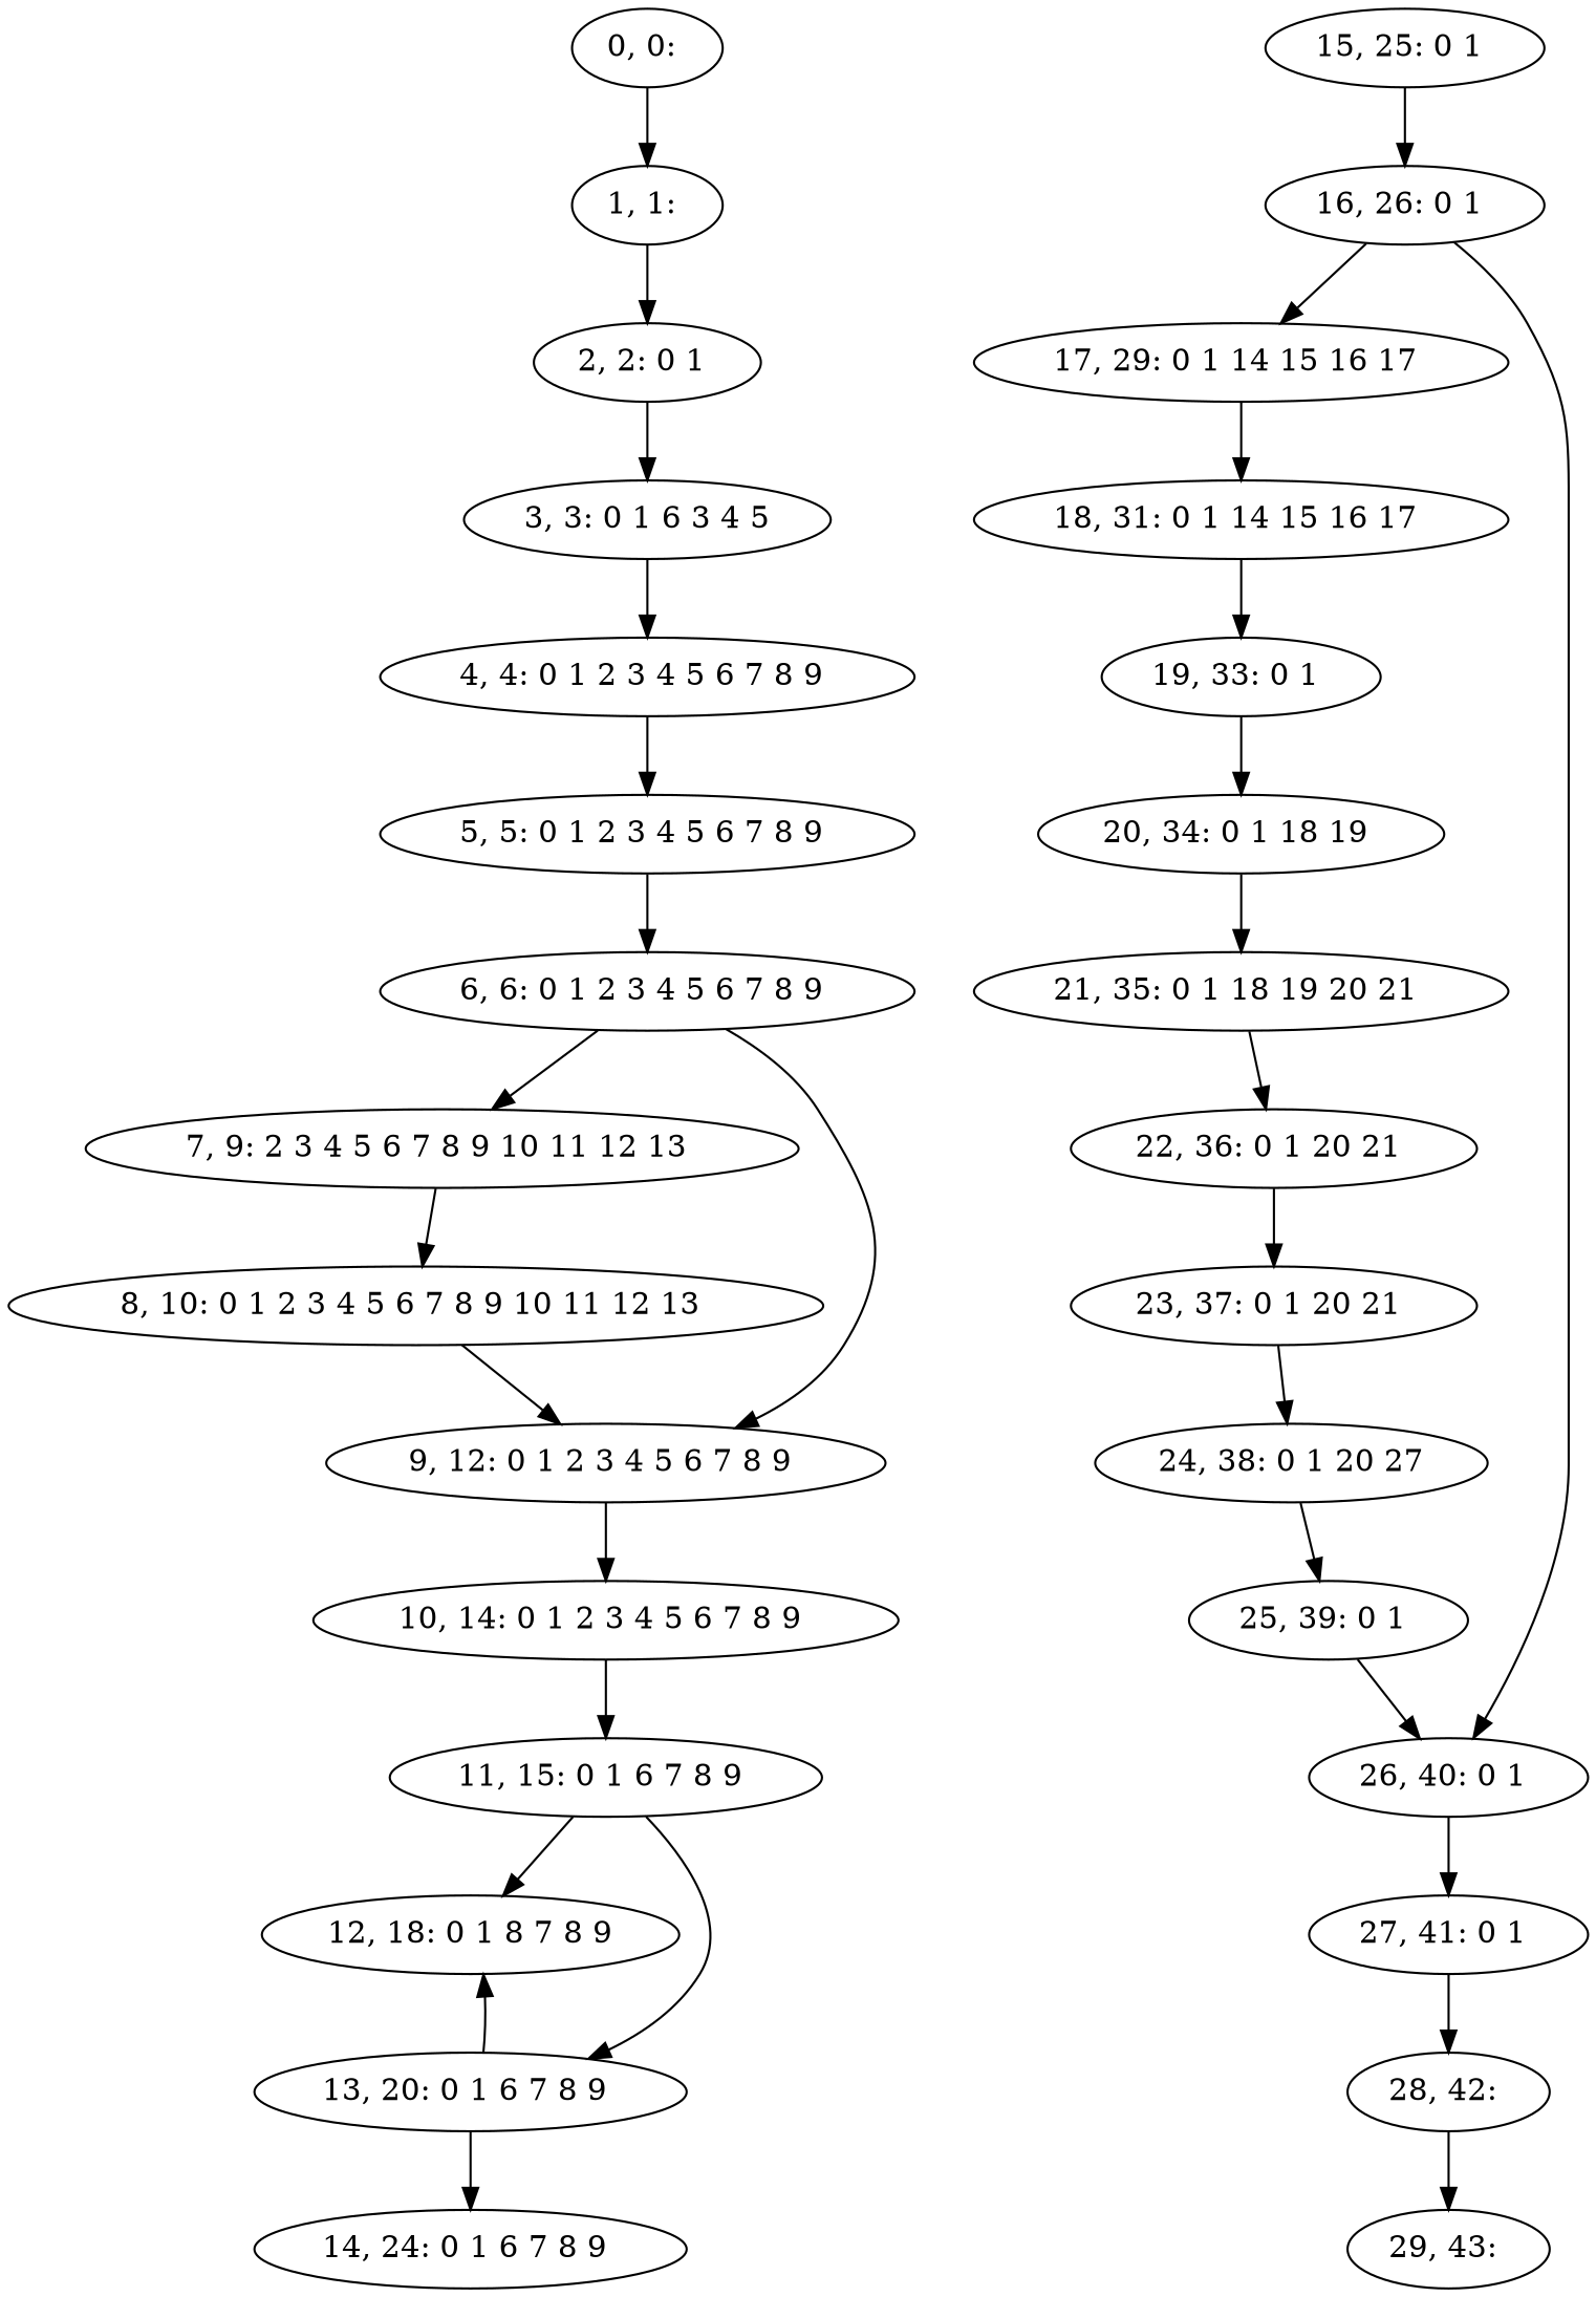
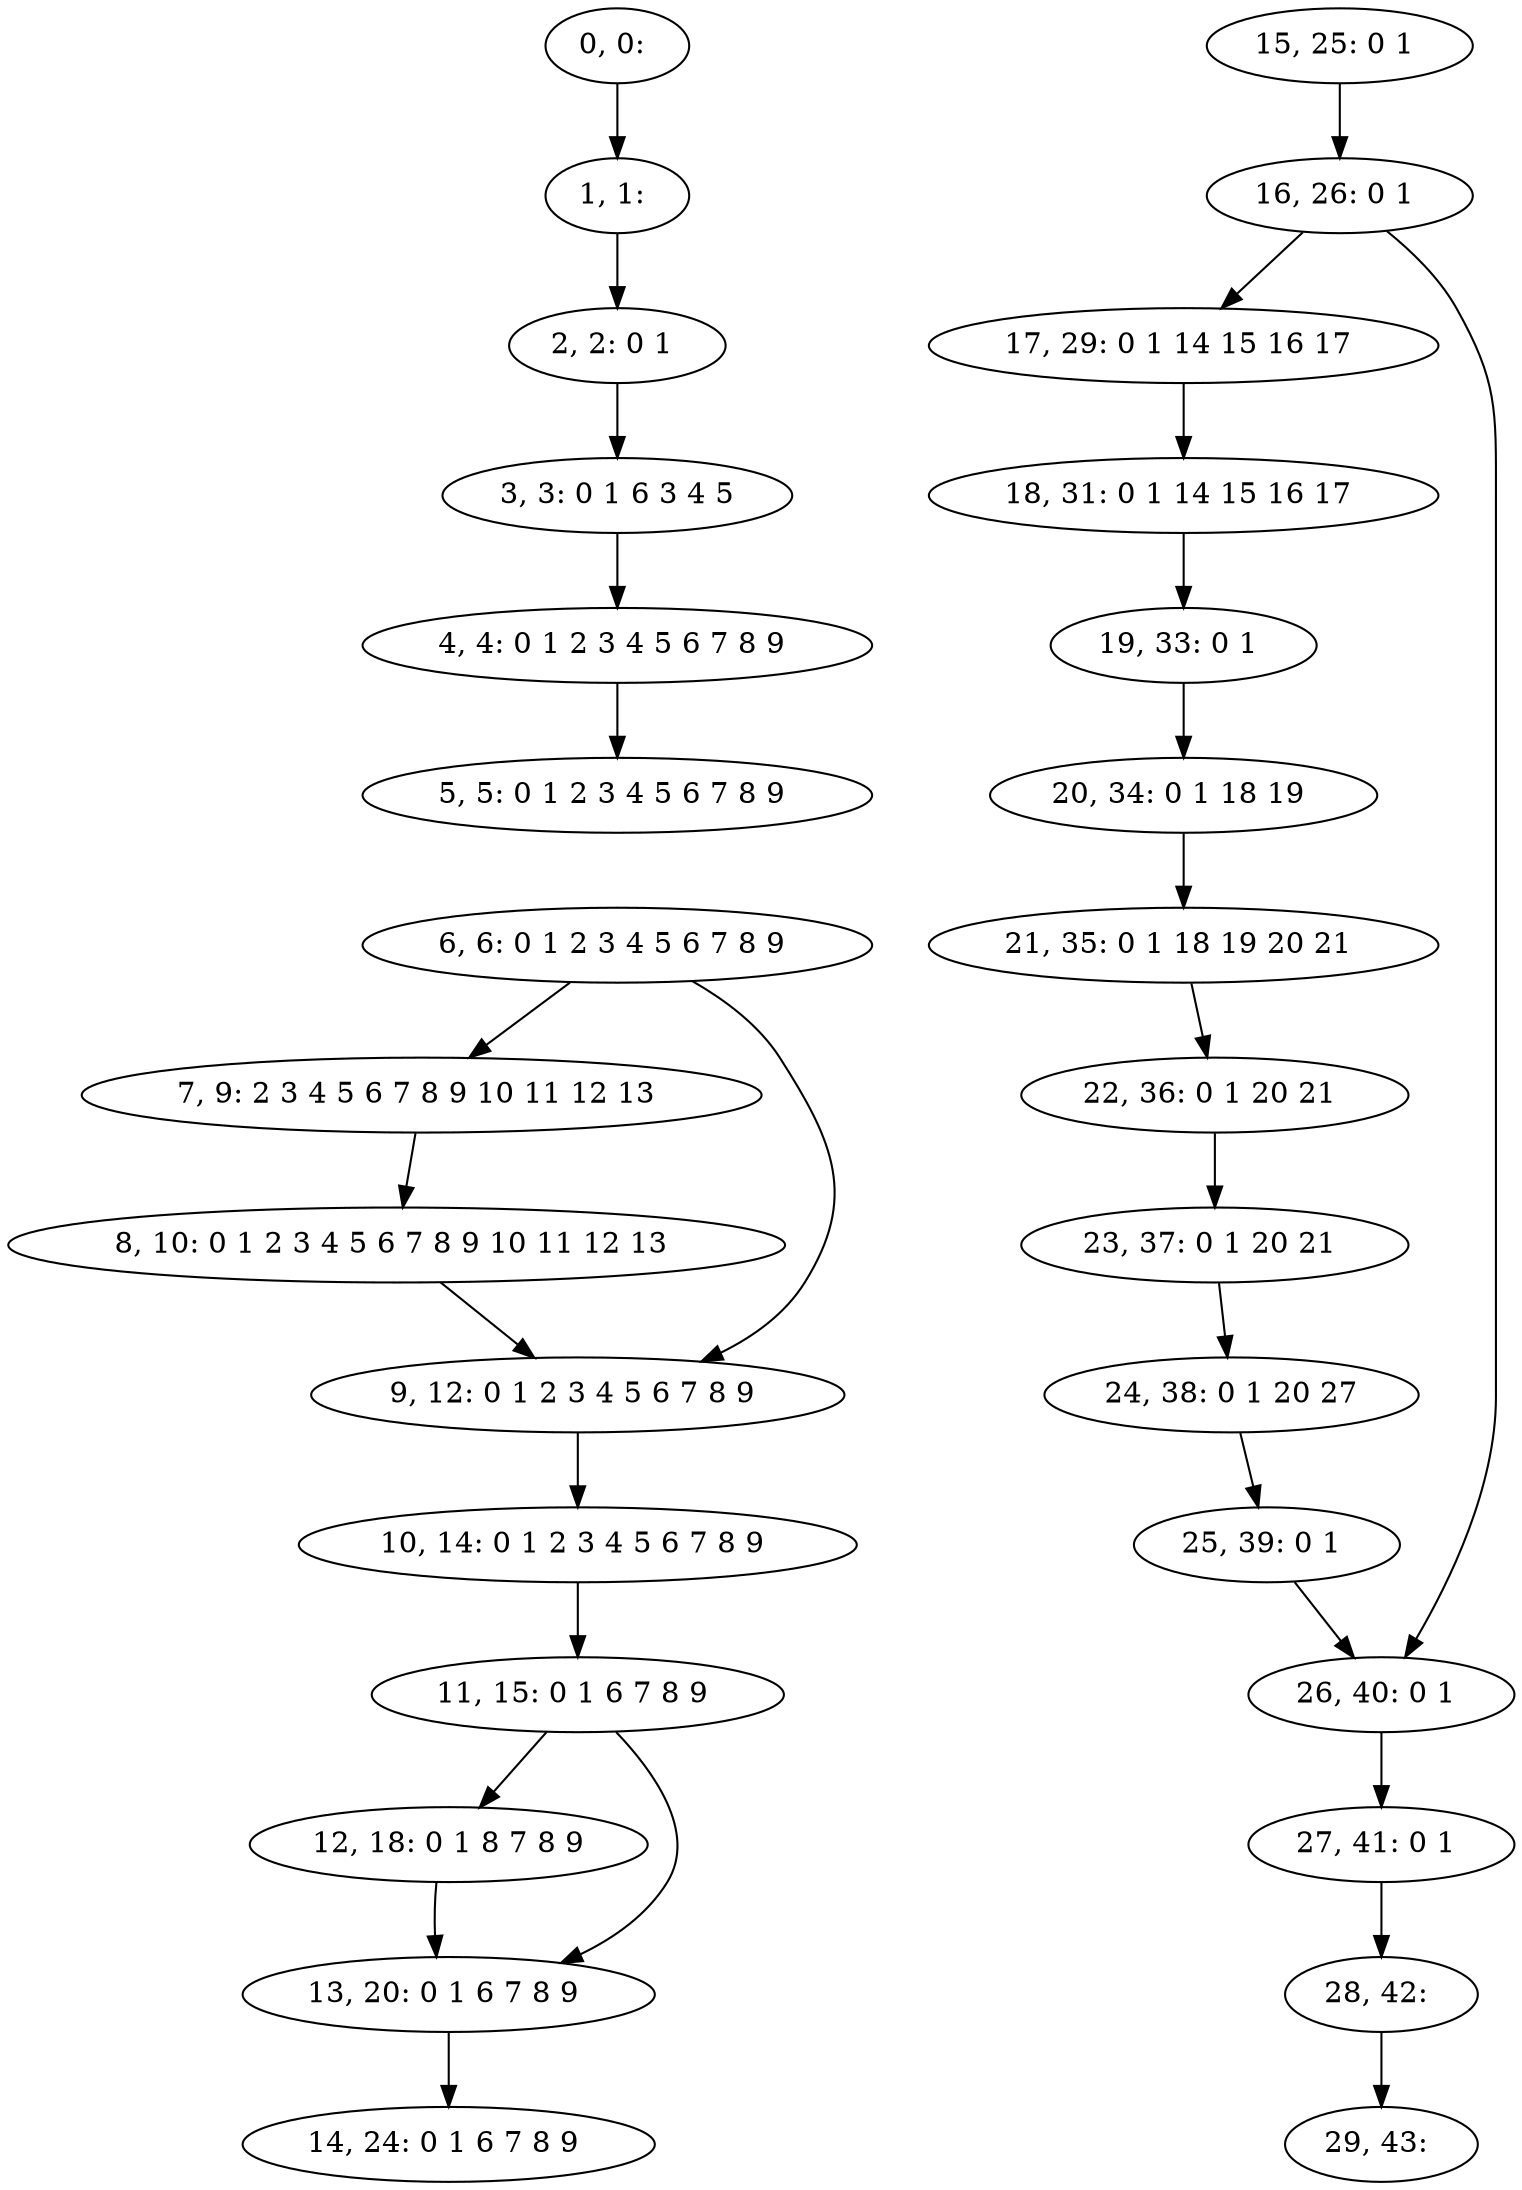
  digraph {
    n1 [label="0, 0: "]
    n2 [label="1, 1: "]
    n3 [label="2, 2: 0 1 "]
    n4 [label="3, 3: 0 1 6 3 4 5"]
    n5 [label="4, 4: 0 1 2 3 4 5 6 7 8 9 "]
    n6 [label="5, 5: 0 1 2 3 4 5 6 7 8 9 "]
    n7 [label="6, 6: 0 1 2 3 4 5 6 7 8 9 "]
    n8 [label="7, 9: 2 3 4 5 6 7 8 9 10 11 12 13 "]
    n9 [label="9, 12: 0 1 2 3 4 5 6 7 8 9 "]
    n10 [label="8, 10: 0 1 2 3 4 5 6 7 8 9 10 11 12 13 "]
    n11 [label="10, 14: 0 1 2 3 4 5 6 7 8 9 "]
    n12 [label="11, 15: 0 1 6 7 8 9 "]
    n13 [label="12, 18: 0 1 8 7 8 9"]
    n14 [label="13, 20: 0 1 6 7 8 9 "]
    n15 [label="14, 24: 0 1 6 7 8 9 "]
    n16 [label="15, 25: 0 1 "]
    n17 [label="16, 26: 0 1 "]
    n18 [label="17, 29: 0 1 14 15 16 17 "]
    n19 [label="26, 40: 0 1 "]
    n20 [label="18, 31: 0 1 14 15 16 17 "]
    n21 [label="27, 41: 0 1 "]
    n22 [label="19, 33: 0 1 "]
    n23 [label="20, 34: 0 1 18 19 "]
    n24 [label="21, 35: 0 1 18 19 20 21 "]
    n25 [label="22, 36: 0 1 20 21 "]
    n26 [label="23, 37: 0 1 20 21 "]
    n27 [label="24, 38: 0 1 20 27"]
    n28 [label="25, 39: 0 1 "]
    n29 [label="28, 42: "]
    n30 [label="29, 43: "]
    n1 -> n2
    n2 -> n3
    n3 -> n4
    n4 -> n5
    n5 -> n6
-   n6 -> n7
    n7 -> n8
    n7 -> n9
    n8 -> n10
    n9 -> n11
    n10 -> n9
    n11 -> n12
    n12 -> n13
    n12 -> n14
-   n14 -> n13
+   n13 -> n14
    n14 -> n15
    n16 -> n17
    n17 -> n18
    n17 -> n19
    n18 -> n20
    n19 -> n21
    n20 -> n22
    n21 -> n29
    n22 -> n23
    n23 -> n24
    n24 -> n25
    n25 -> n26
    n26 -> n27
    n27 -> n28
    n28 -> n19
    n29 -> n30
  }
